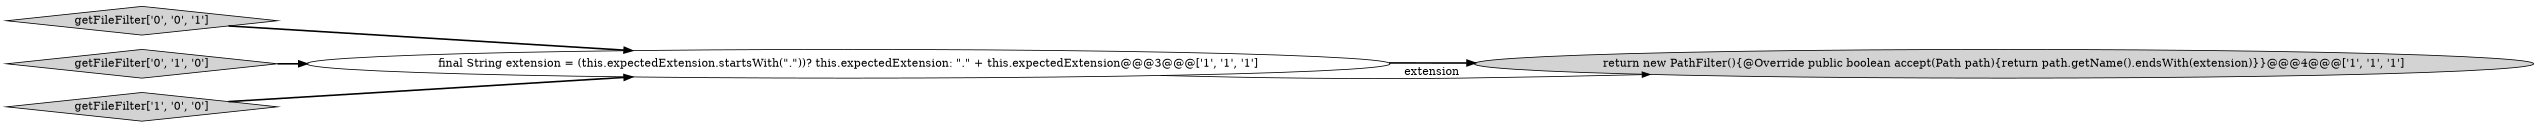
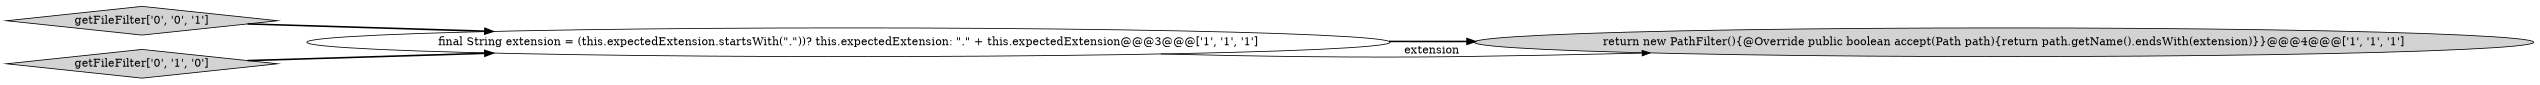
  digraph {
    rankdir=LR
    node [fillcolor=lightgray shape=diamond style=filled]
    edge [style=bold]
    n1 [label="getFileFilter['0', '0', '1']"]
    n2 [fillcolor=white label="final String extension = (this.expectedExtension.startsWith(\".\"))? this.expectedExtension: \".\" + this.expectedExtension@@@3@@@['1', '1', '1']" shape=ellipse]
    n3 [label="return new PathFilter(){@Override public boolean accept(Path path){return path.getName().endsWith(extension)}}@@@4@@@['1', '1', '1']" shape=ellipse]
    n4 [label="getFileFilter['0', '1', '0']"]
-   n5 [label="getFileFilter['1', '0', '0']"]
    n1 -> n2
    n2 -> n3
    n2 -> n3 [label=extension style=solid]
    n4 -> n2
-   n5 -> n2
  }
